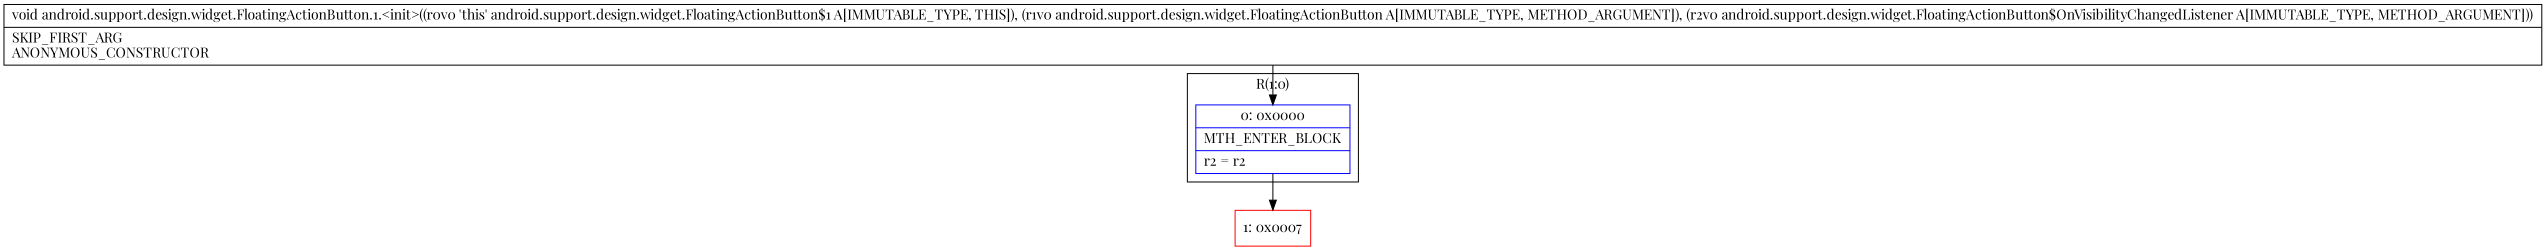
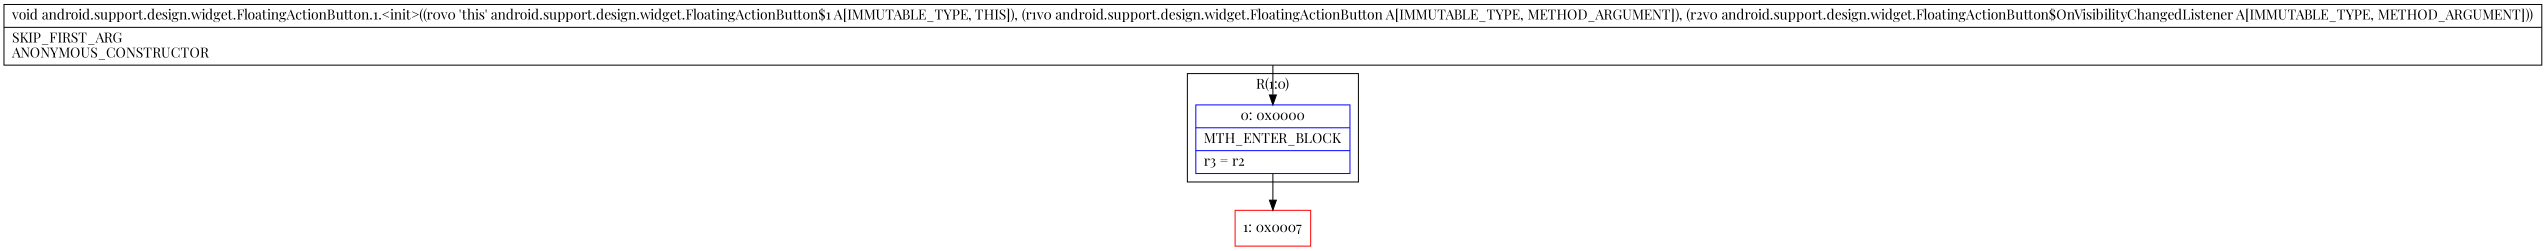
  digraph {
    fontname="Playfair Display"
    node [shape=record fontname="Playfair Display"]
    edge [fontname="Playfair Display"]
-   n1 [color=blue label="{0\:\ 0x0000|MTH_ENTER_BLOCK\l|r2 = r2\l}"]
+   n1 [color=blue label="{0\:\ 0x0000|MTH_ENTER_BLOCK\l|r3 = r2\l}"]
    n2 [color=red label="{1\:\ 0x0007}"]
    n3 [label="{void android.support.design.widget.FloatingActionButton.1.\<init\>((r0v0 'this' android.support.design.widget.FloatingActionButton$1 A[IMMUTABLE_TYPE, THIS]), (r1v0 android.support.design.widget.FloatingActionButton A[IMMUTABLE_TYPE, METHOD_ARGUMENT]), (r2v0 android.support.design.widget.FloatingActionButton$OnVisibilityChangedListener A[IMMUTABLE_TYPE, METHOD_ARGUMENT]))  | SKIP_FIRST_ARG\lANONYMOUS_CONSTRUCTOR\l}"]
    subgraph cluster_1 {
      label="R(1:0)"
      n1
    }
    n1 -> n2
    n3 -> n1
  }
